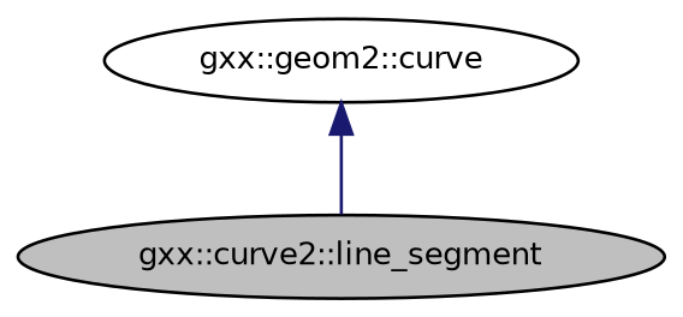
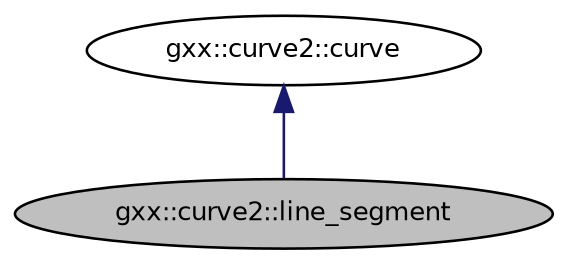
  digraph {
    node [color=black fontname=Helvetica fontsize=10 shape=ellipse style=filled]
    n1 [fillcolor=grey75 fontcolor=black height=0.2 label="gxx::curve2::line_segment" width=0.4]
-   n2 [fillcolor=white height=0.2 label="gxx::geom2::curve" width=0.4]
+   n2 [fillcolor=white height=0.2 label="gxx::curve2::curve" width=0.4]
    n2 -> n1 [color=midnightblue dir=back fontname=Helvetica fontsize=10 labelfontname=Helvetica labelfontsize=10 style=solid]
  }
